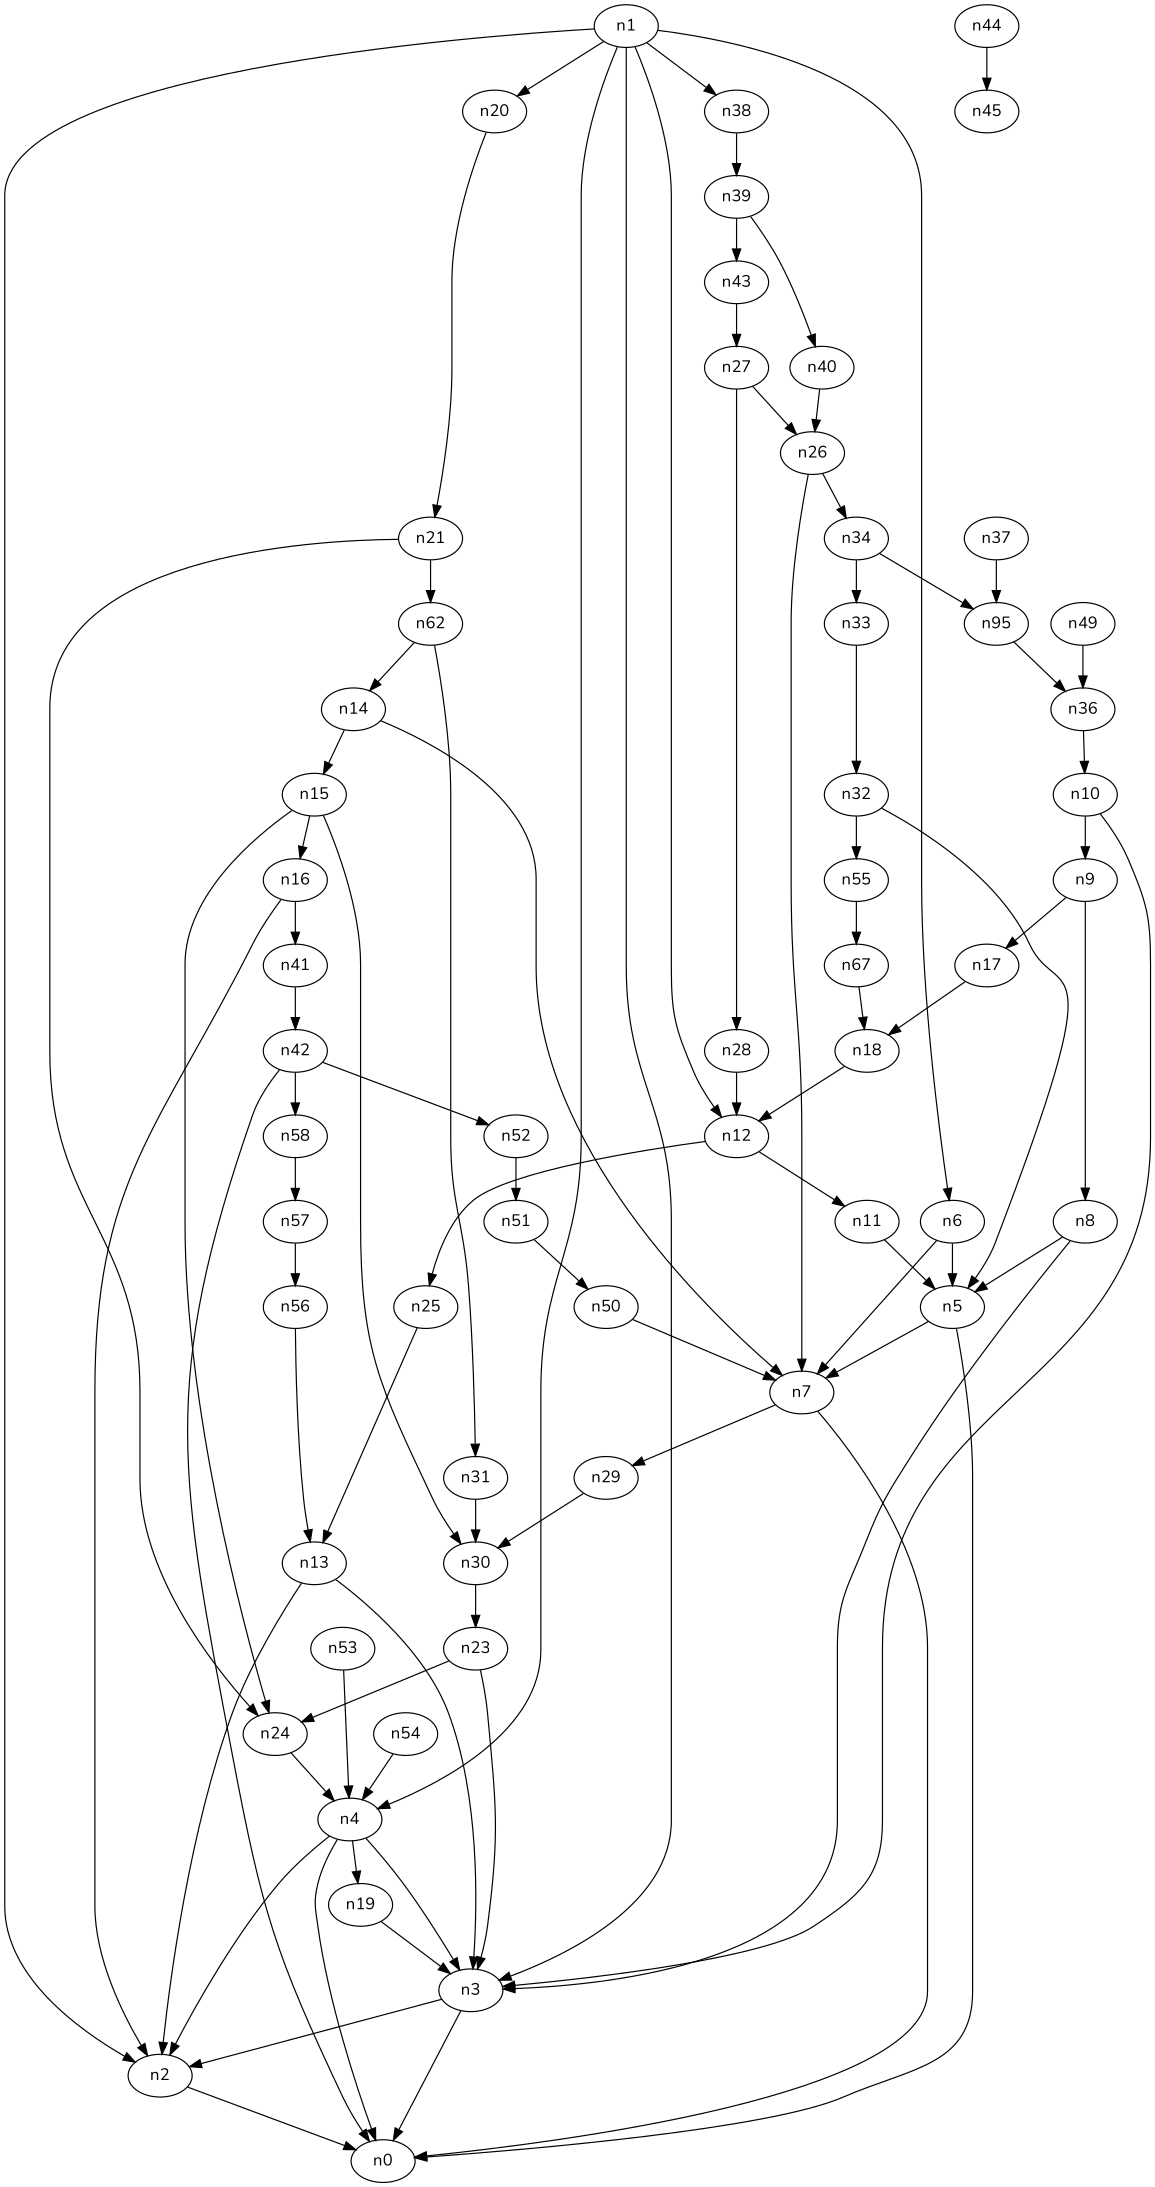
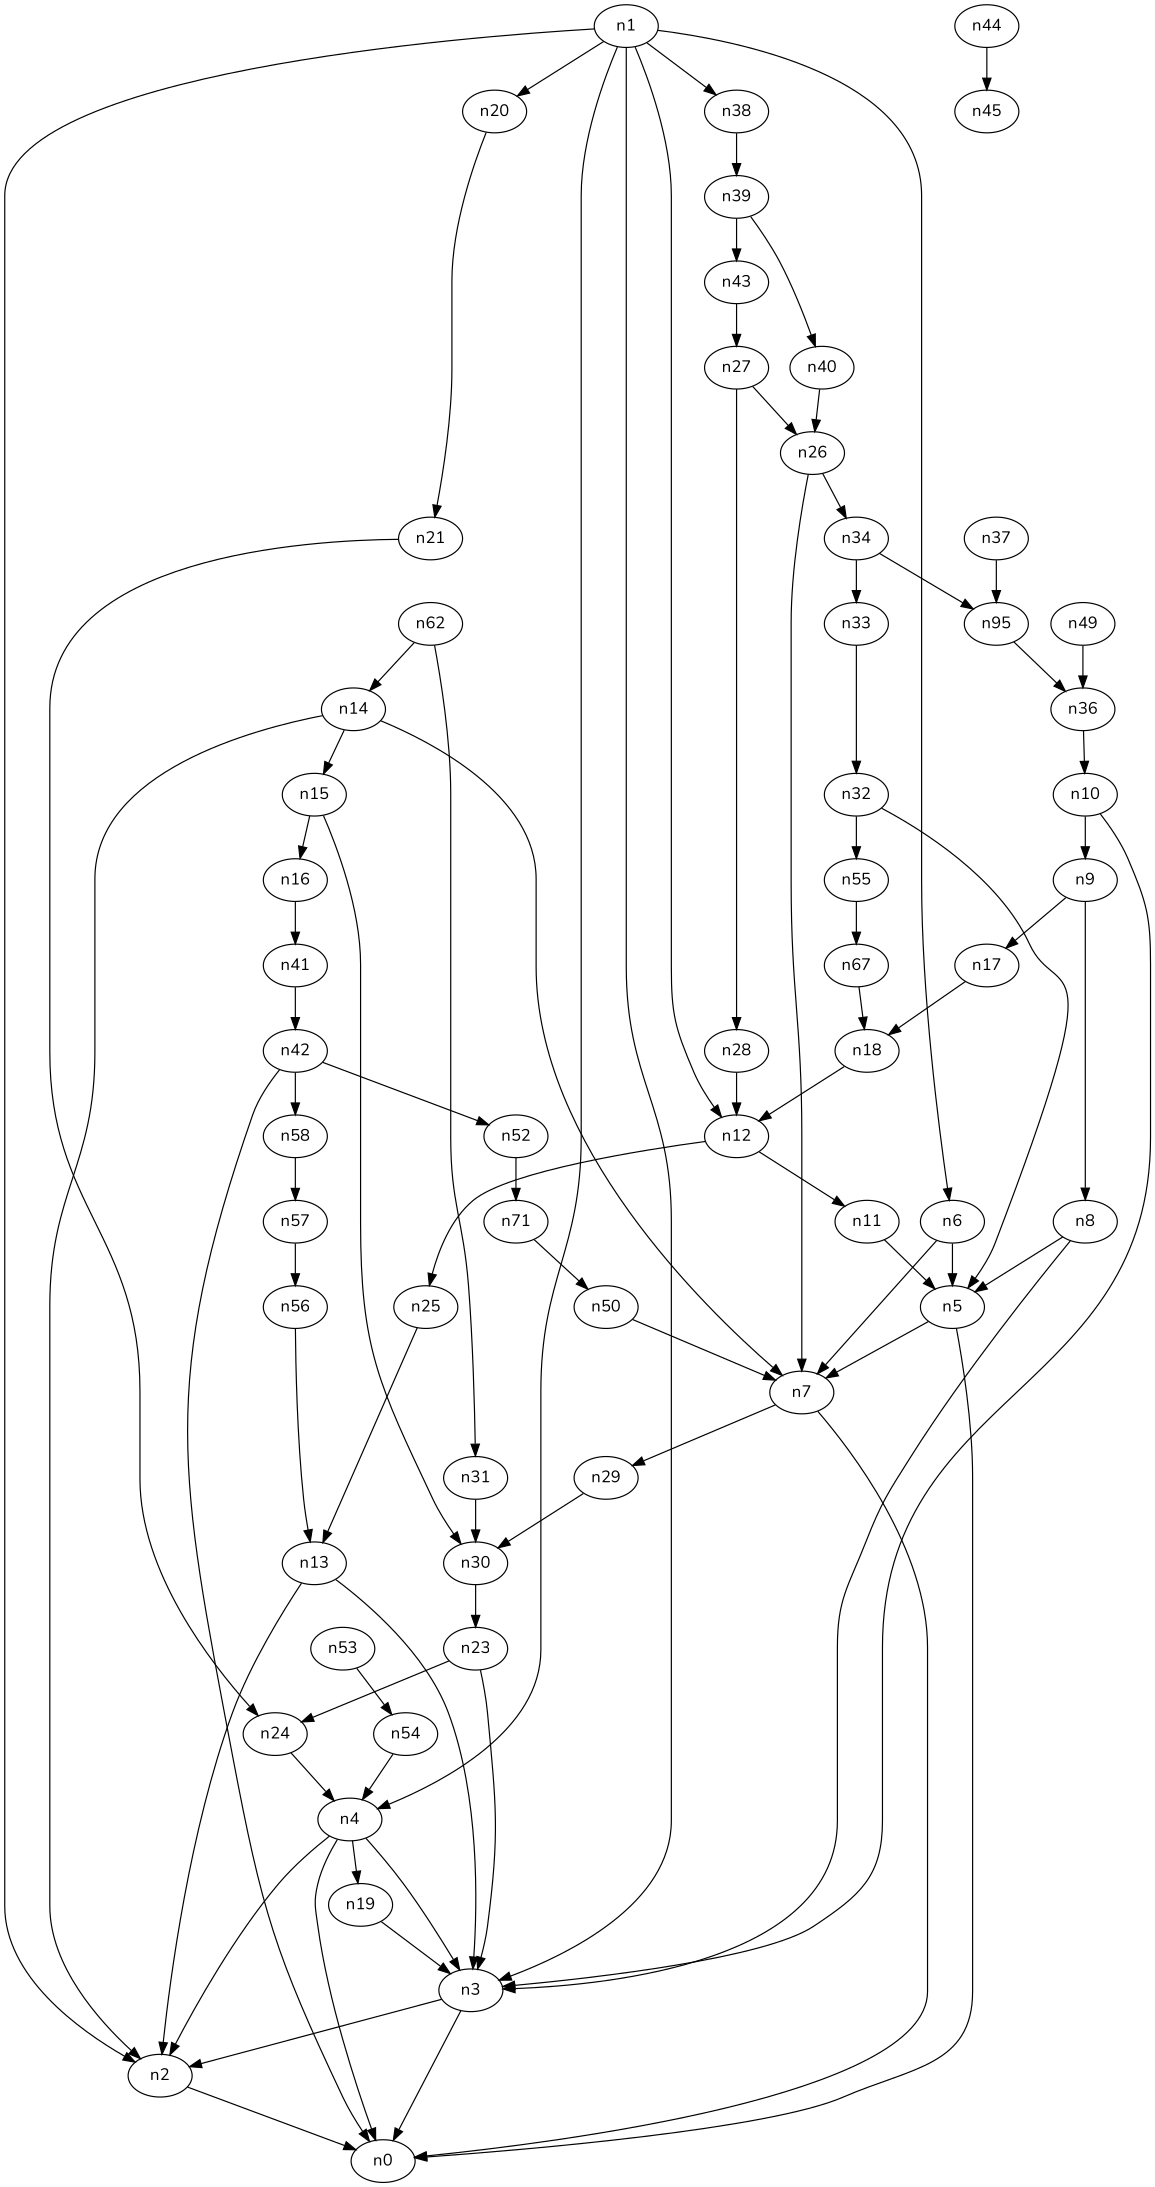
  digraph {
    fontname=Nunito
    node [fontname=Nunito]
    edge [fontname=Nunito]
    n1
    n2
    n3
    n4
    n6
    n12
    n20
    n38
    n0
    n19
    n5
    n7
    n11
    n25
    n21
    n39
    n29
    n13
    n24
    n22 [label=n62]
    n40
    n43
    n30
    n23
    n8
    n9
    n17
    n18
    n10
    n44
    n45
    n14
    n15
    n16
    n41
    n53
    n54
    n42
    n52
    n58
    n31
    n26
    n34
    n33
    n35 [label=n95]
    n32
    n36
    n27
    n28
    n37
    n55
    n47 [label=n67]
-   n51
+   n51 [label=n71]
    n57
    n50
    n56
    n49
    n1 -> n2
    n1 -> n3
    n1 -> n4
    n1 -> n6
    n1 -> n12
    n1 -> n20
    n1 -> n38
    n2 -> n0
    n3 -> n2
    n3 -> n0
    n4 -> n2
    n4 -> n3
    n4 -> n0
    n4 -> n19
    n6 -> n5
    n6 -> n7
    n12 -> n11
    n12 -> n25
    n20 -> n21
    n38 -> n39
    n19 -> n3
    n5 -> n0
    n5 -> n7
    n7 -> n0
    n7 -> n29
    n11 -> n5
    n25 -> n13
    n21 -> n24
-   n21 -> n22
    n39 -> n40
    n39 -> n43
    n29 -> n30
    n13 -> n2
    n13 -> n3
    n24 -> n4
    n22 -> n14
    n22 -> n31
    n40 -> n26
    n43 -> n27
    n30 -> n23
    n23 -> n3
    n23 -> n24
    n8 -> n3
    n8 -> n5
    n9 -> n8
    n9 -> n17
    n17 -> n18
    n18 -> n12
    n10 -> n3
    n10 -> n9
    n44 -> n45
    n14 -> n7
    n14 -> n15
-   n15 -> n24
    n15 -> n30
    n15 -> n16
-   n16 -> n2
+   n14 -> n2
    n16 -> n41
    n41 -> n42
-   n53 -> n4
+   n53 -> n54
    n54 -> n4
    n42 -> n0
    n42 -> n52
    n42 -> n58
    n52 -> n51
    n58 -> n57
    n31 -> n30
    n26 -> n7
    n26 -> n34
    n34 -> n33
    n34 -> n35
    n33 -> n32
    n35 -> n36
    n32 -> n5
    n32 -> n55
    n36 -> n10
    n27 -> n26
    n27 -> n28
    n28 -> n12
    n37 -> n35
    n55 -> n47
    n47 -> n18
    n51 -> n50
    n57 -> n56
    n50 -> n7
    n56 -> n13
    n49 -> n36
  }
